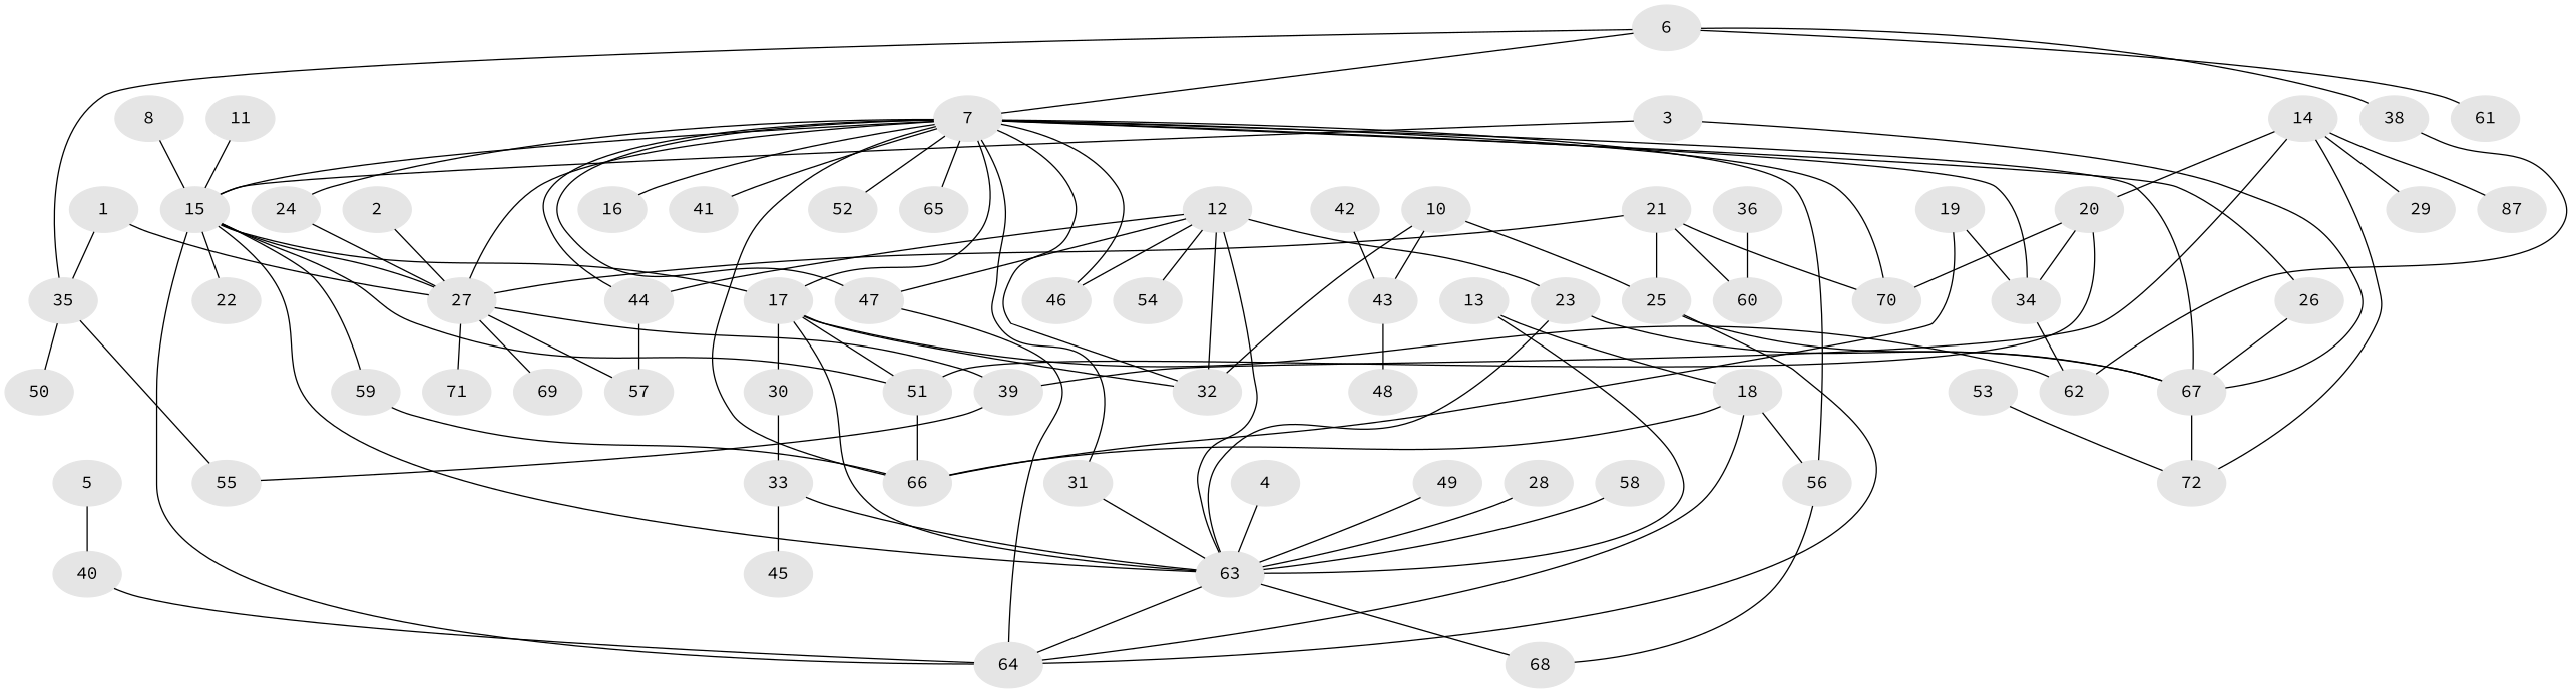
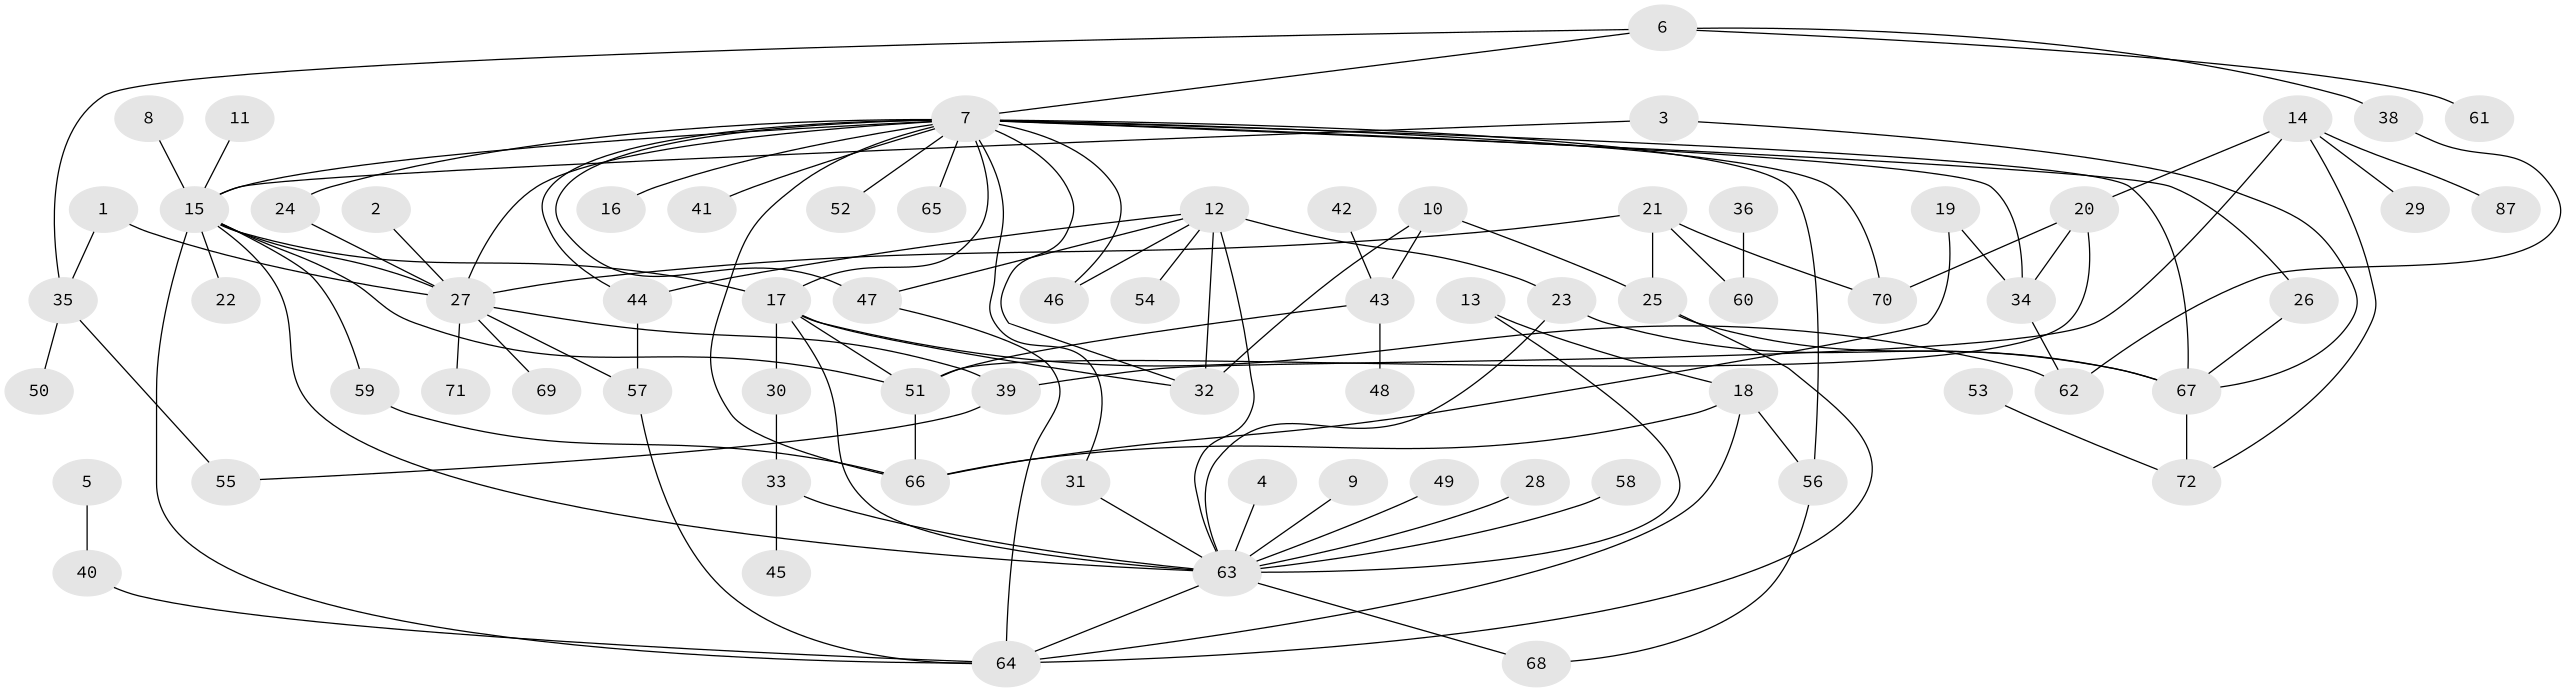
  graph {
    fontname="Source Code Pro"
    node [color=gray90 fontname="Source Code Pro" style=filled]
    edge [fontname="Source Code Pro" weight=1.0]
    1
    27
    35
    39
    57
    69
    71
    50
    55
    2
    3
    15
    67
    63
    17
    22
    51
    59
    64
    72
    4
    68
    5
    40
    6
    7
    38
    61
    16
    24
    26
    31
    32
    34
    41
    44
    46
    47
    52
    56
    65
    66
    70
    62
    30
    8
+   9
    10
    25
    43
    48
    11
    12
    23
    54
    14
    20
    29
    n59 [label=87]
    13
    18
    49
    33
    19
    21
    60
    28
    45
    36
    42
    53
    58
    1 -- 27
    1 -- 35
    27 -- 39
    27 -- 57
    27 -- 69
    27 -- 71
    35 -- 50
    35 -- 55
    39 -- 55
+   57 -- 64
    2 -- 27
    3 -- 15
    3 -- 67
    15 -- 27
    15 -- 63
    15 -- 17
    15 -- 22
    15 -- 51
    15 -- 59
    15 -- 64
    67 -- 72
    63 -- 64
    63 -- 68
    17 -- 63
    17 -- 51
    17 -- 32
    17 -- 62
    17 -- 30
    51 -- 66
    59 -- 66
    4 -- 63
    5 -- 40
    40 -- 64
    6 -- 35
    6 -- 7
    6 -- 38
    6 -- 61
    7 -- 27
    7 -- 15
    7 -- 67
    7 -- 17
    7 -- 16
    7 -- 24
    7 -- 26
    7 -- 31
    7 -- 32
    7 -- 34
    7 -- 41
    7 -- 44
    7 -- 46
    7 -- 47
    7 -- 52
    7 -- 56 [weight=2.0]
    7 -- 65
    7 -- 66 [weight=2.0]
    7 -- 70
    38 -- 62
    24 -- 27
    26 -- 67
    31 -- 63
    34 -- 62
    44 -- 57
    47 -- 64
    56 -- 68
    30 -- 33
    8 -- 15
+   9 -- 63
    10 -- 32
    10 -- 25
    10 -- 43
    25 -- 67
    25 -- 64
+   43 -- 51
    43 -- 48
    11 -- 15
    12 -- 63
    12 -- 32
    12 -- 44
    12 -- 46
    12 -- 47
    12 -- 23
    12 -- 54
    23 -- 67
    23 -- 63
    14 -- 39
    14 -- 72
    14 -- 20
    14 -- 29
    14 -- n59
    20 -- 51
    20 -- 34 [weight=2.0]
    20 -- 70
    13 -- 63
    13 -- 18
    18 -- 64
    18 -- 56
    18 -- 66
    49 -- 63
    33 -- 63
    33 -- 45
    19 -- 34
    19 -- 66
    21 -- 27
    21 -- 70
    21 -- 25
    21 -- 60
    28 -- 63
    36 -- 60
    42 -- 43
    53 -- 72
    58 -- 63
  }
